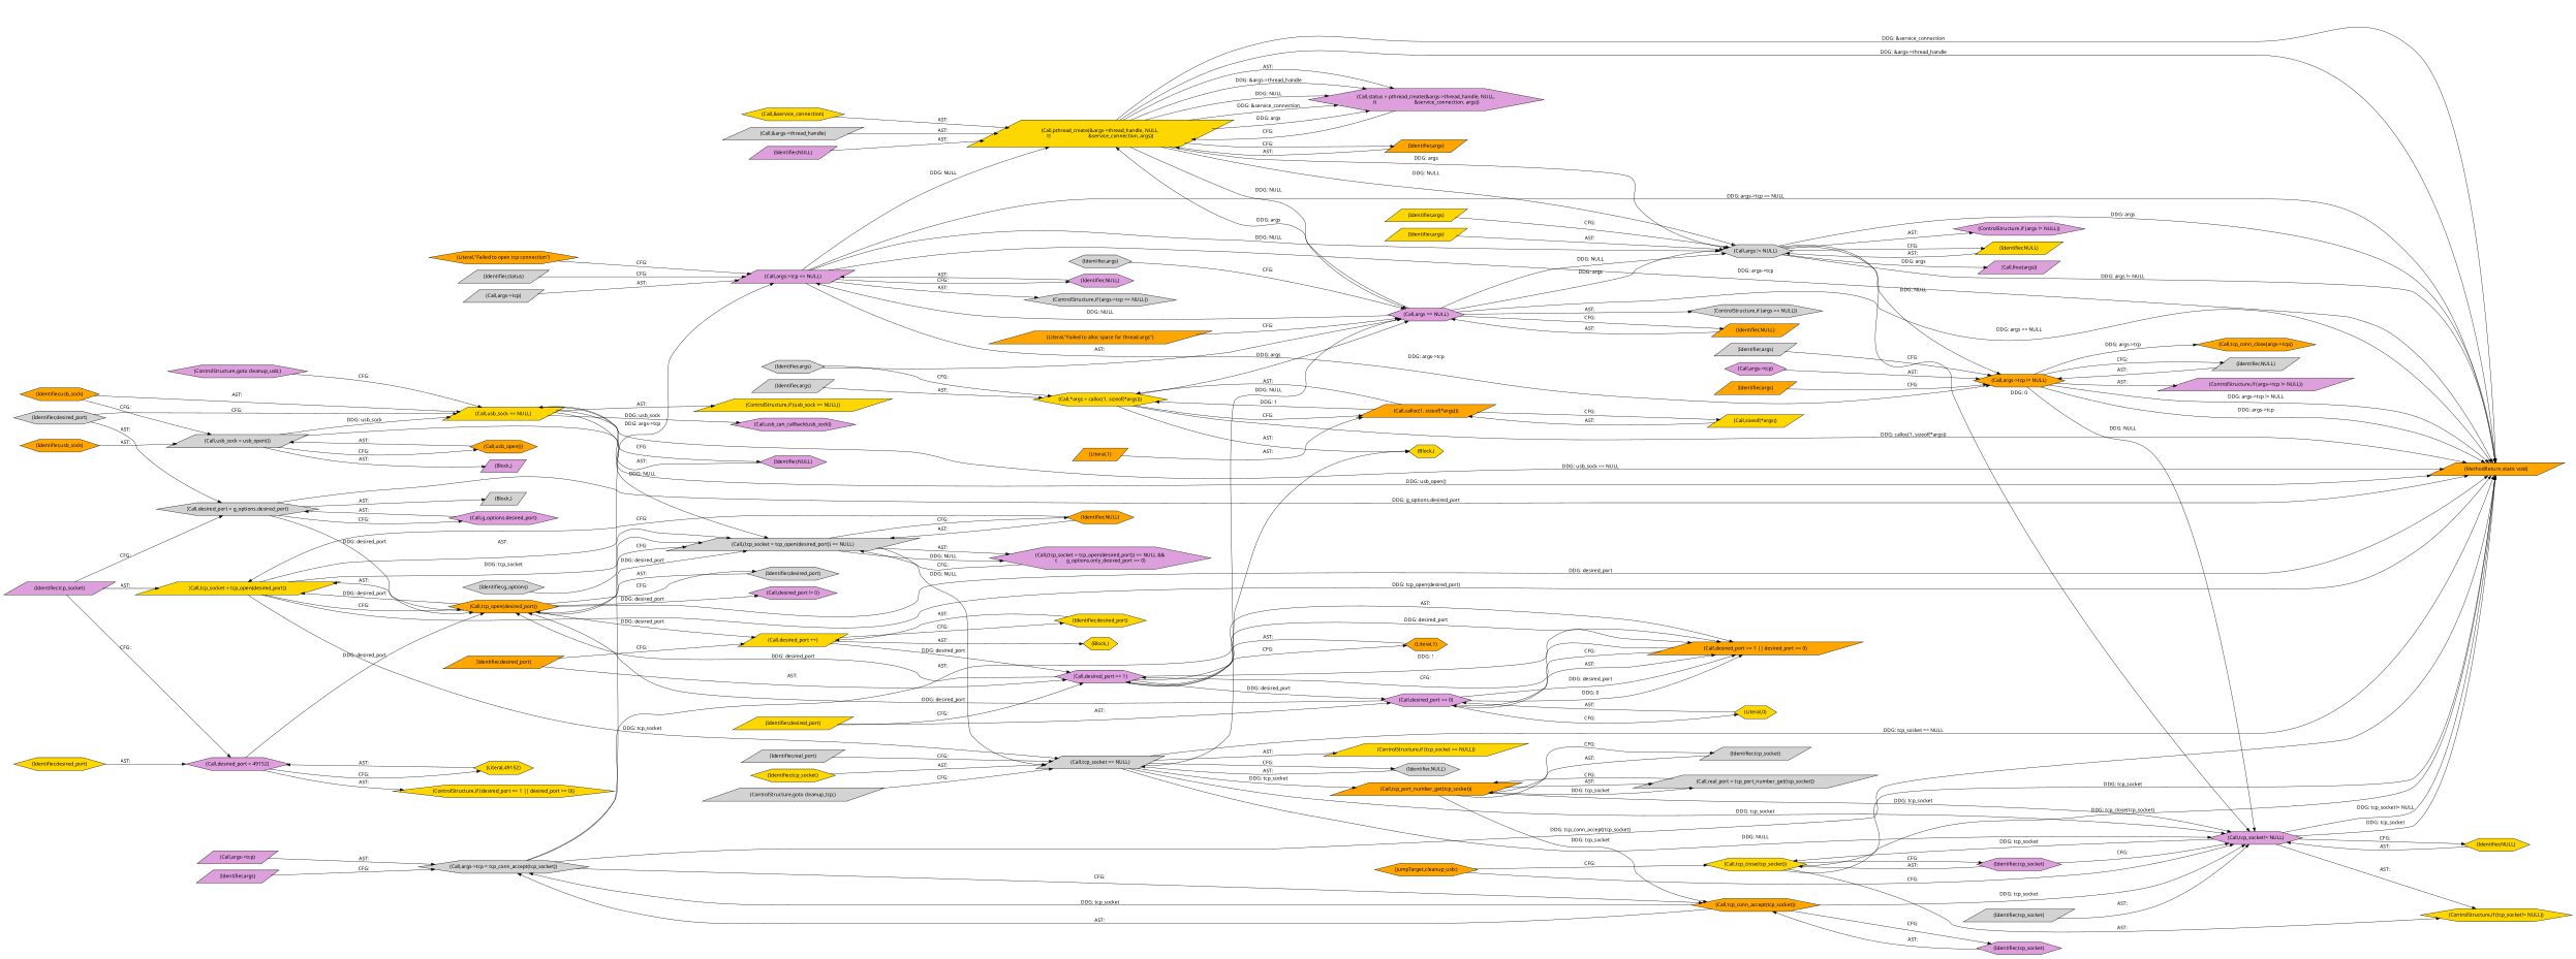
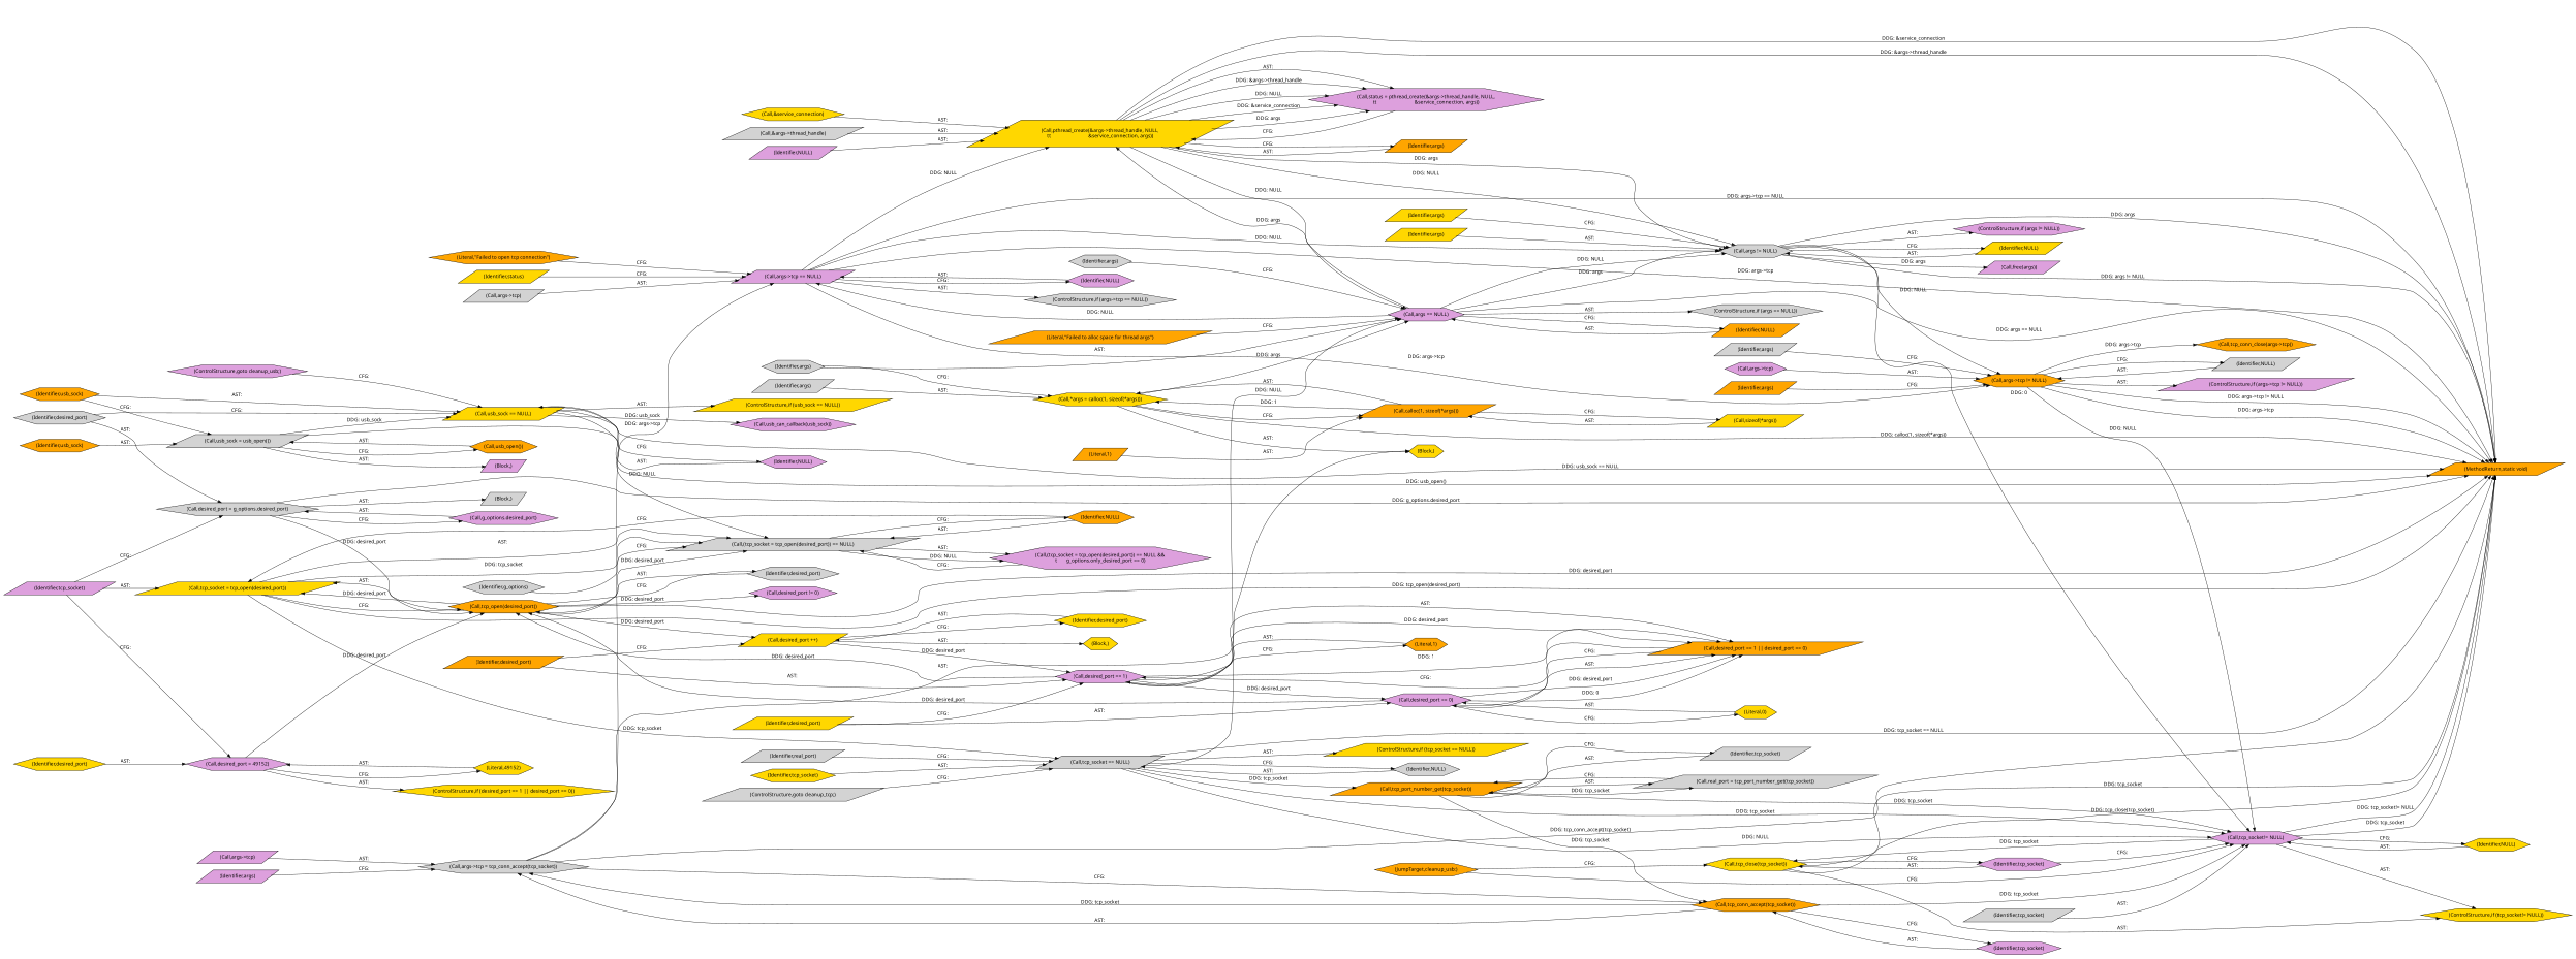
  digraph {
    fontname="Noto Sans"
    rankdir=LR
    node [fillcolor=lightgrey fontname="Noto Sans" shape=hexagon style=filled]
    edge [fontname="Noto Sans"]
    n1 [fillcolor=gold label="(Call,tcp_close(tcp_socket))"]
    n2 [fillcolor=plum label="(Identifier,tcp_socket)"]
    n3 [fillcolor=orange label="(MethodReturn,static void)" shape=parallelogram]
    n4 [fillcolor=gold label="(ControlStructure,if (tcp_socket!= NULL))"]
    n5 [fillcolor=plum label="(Call,tcp_socket!= NULL)"]
    n6 [fillcolor=gold label="(Identifier,NULL)"]
    n7 [fillcolor=orange label="(Call,tcp_conn_accept(tcp_socket))"]
    n8 [label="(Call,args->tcp = tcp_conn_accept(tcp_socket))"]
    n9 [fillcolor=plum label="(Identifier,tcp_socket)"]
    n10 [fillcolor=plum label="(Call,args->tcp == NULL)" shape=parallelogram]
    n11 [fillcolor=gold label="(Block,)"]
    n12 [fillcolor=orange label="(Call,tcp_port_number_get(tcp_socket))" shape=parallelogram]
    n13 [label="(Call,real_port = tcp_port_number_get(tcp_socket))" shape=parallelogram]
    n14 [label="(Identifier,tcp_socket)" shape=parallelogram]
    n15 [label="(Call,tcp_socket == NULL)" shape=parallelogram]
    n16 [fillcolor=plum label="(Call,args == NULL)"]
    n17 [fillcolor=gold label="(ControlStructure,if (tcp_socket == NULL))" shape=parallelogram]
    n18 [label="(Identifier,NULL)"]
    n19 [fillcolor=gold label="(Call,pthread_create(&args->thread_handle, NULL,\n\t\t                            &service_connection, args))" shape=parallelogram]
    n20 [label="(Call,args != NULL)"]
    n21 [label="(ControlStructure,if (args == NULL))"]
    n22 [fillcolor=orange label="(Identifier,NULL)" shape=parallelogram]
    n23 [fillcolor=gold label="(Call,tcp_socket = tcp_open(desired_port))" shape=parallelogram]
    n24 [fillcolor=orange label="(Call,tcp_open(desired_port))"]
    n25 [label="(Call,(tcp_socket = tcp_open(desired_port)) == NULL)" shape=parallelogram]
    n26 [fillcolor=gold label="(Call,desired_port ++)" shape=parallelogram]
    n27 [label="(Identifier,desired_port)"]
    n28 [fillcolor=plum label="(Call,desired_port != 0)"]
    n29 [fillcolor=orange label="(Identifier,NULL)"]
    n30 [fillcolor=plum label="(Call,(tcp_socket = tcp_open(desired_port)) == NULL &&\n\t       g_options.only_desired_port == 0)"]
    n31 [fillcolor=plum label="(Call,desired_port == 1)"]
    n32 [fillcolor=gold label="(Block,)"]
    n33 [fillcolor=gold label="(Identifier,desired_port)"]
    n34 [fillcolor=plum label="(Call,desired_port == 0)"]
    n35 [fillcolor=gold label="(Literal,0)"]
    n36 [fillcolor=orange label="(Call,desired_port == 1 || desired_port == 0)" shape=parallelogram]
    n37 [fillcolor=orange label="(Literal,1)"]
    n38 [fillcolor=plum label="(Call,desired_port = 49152)"]
    n39 [fillcolor=gold label="(Literal,49152)"]
    n40 [fillcolor=gold label="(ControlStructure,if (desired_port == 1 || desired_port == 0))"]
    n41 [label="(Call,desired_port = g_options.desired_port)"]
    n42 [label="(Block,)" shape=parallelogram]
    n43 [fillcolor=plum label="(Call,g_options.desired_port)"]
    n44 [fillcolor=gold label="(Call,usb_sock == NULL)" shape=parallelogram]
    n45 [fillcolor=plum label="(Identifier,NULL)"]
    n46 [fillcolor=gold label="(ControlStructure,if (usb_sock == NULL))" shape=parallelogram]
    n47 [fillcolor=plum label="(Call,usb_can_callback(usb_sock))"]
    n48 [label="(Call,usb_sock = usb_open())" shape=parallelogram]
    n49 [fillcolor=orange label="(Call,usb_open())"]
    n50 [fillcolor=plum label="(Block,)" shape=parallelogram]
    n51 [fillcolor=orange label="(Call,args->tcp != NULL)"]
    n52 [label="(Identifier,NULL)" shape=parallelogram]
    n53 [fillcolor=plum label="(ControlStructure,if (args->tcp != NULL))" shape=parallelogram]
    n54 [fillcolor=orange label="(Call,tcp_conn_close(args->tcp))"]
    n55 [fillcolor=plum label="(Identifier,NULL)"]
    n56 [label="(ControlStructure,if (args->tcp == NULL))"]
    n57 [fillcolor=plum label="(Call,status = pthread_create(&args->thread_handle, NULL,\n\t\t                            &service_connection, args))"]
    n58 [fillcolor=orange label="(Identifier,args)" shape=parallelogram]
    n59 [fillcolor=plum label="(ControlStructure,if (args != NULL))"]
    n60 [fillcolor=gold label="(Identifier,NULL)" shape=parallelogram]
    n61 [fillcolor=plum label="(Call,free(args))" shape=parallelogram]
    n62 [fillcolor=gold label="(Call,*args = calloc(1, sizeof(*args)))"]
    n63 [fillcolor=orange label="(Call,calloc(1, sizeof(*args)))" shape=parallelogram]
    n64 [fillcolor=gold label="(Call,sizeof(*args))" shape=parallelogram]
    n65 [fillcolor=plum label="(Identifier,args)" shape=parallelogram]
    n66 [fillcolor=orange label="(Literal,\"Failed to open tcp connection\")"]
    n67 [fillcolor=orange label="(Literal,\"Failed to alloc space for thread args\")" shape=parallelogram]
    n68 [label="(Identifier,args)" shape=parallelogram]
    n69 [fillcolor=orange label="(Identifier,usb_sock)"]
    n70 [fillcolor=gold label="(Identifier,args)" shape=parallelogram]
    n71 [fillcolor=orange label="(JumpTarget,cleanup_usb:)"]
    n72 [fillcolor=plum label="(Call,args->tcp)" shape=parallelogram]
    n73 [fillcolor=plum label="(Identifier,NULL)" shape=parallelogram]
    n74 [label="(Identifier,real_port)" shape=parallelogram]
    n75 [label="(Identifier,args)"]
    n76 [fillcolor=gold label="(Call,&service_connection)"]
    n77 [fillcolor=gold label="(Identifier,args)" shape=parallelogram]
    n78 [fillcolor=gold label="(Identifier,tcp_socket)"]
    n79 [label="(Identifier,args)" shape=parallelogram]
    n80 [label="(Call,&args->thread_handle)" shape=parallelogram]
    n81 [fillcolor=plum label="(Call,args->tcp)"]
    n82 [fillcolor=gold label="(Identifier,desired_port)"]
    n83 [fillcolor=plum label="(ControlStructure,goto cleanup_usb;)"]
-   n84 [label="(Identifier,status)" shape=parallelogram]
+   n84 [fillcolor=gold label="(Identifier,status)" shape=parallelogram]
    n85 [fillcolor=gold label="(Identifier,desired_port)" shape=parallelogram]
    n86 [fillcolor=orange label="(Identifier,desired_port)" shape=parallelogram]
    n87 [label="(Call,args->tcp)" shape=parallelogram]
    n88 [label="(Identifier,desired_port)"]
    n89 [fillcolor=orange label="(Identifier,usb_sock)"]
    n90 [label="(ControlStructure,goto cleanup_tcp;)" shape=parallelogram]
    n91 [fillcolor=plum label="(Identifier,tcp_socket)" shape=parallelogram]
    n92 [label="(Identifier,g_options)"]
    n93 [fillcolor=orange label="(Identifier,args)" shape=parallelogram]
    n94 [label="(Identifier,args)"]
    n95 [fillcolor=orange label="(Literal,1)" shape=parallelogram]
    n96 [label="(Identifier,tcp_socket)" shape=parallelogram]
    n1 -> n2 [label="CFG: "]
    n1 -> n3 [label="DDG: tcp_socket"]
    n1 -> n3 [label="DDG: tcp_close(tcp_socket)"]
    n1 -> n4 [label="AST: "]
    n2 -> n1 [label="AST: "]
    n2 -> n5 [label="CFG: "]
    n5 -> n1 [label="DDG: tcp_socket"]
    n5 -> n3 [label="DDG: tcp_socket!= NULL"]
    n5 -> n3 [label="DDG: tcp_socket"]
    n5 -> n4 [label="AST: "]
    n5 -> n6 [label="CFG: "]
    n6 -> n5 [label="AST: "]
    n7 -> n5 [label="DDG: tcp_socket"]
    n7 -> n8 [label="AST: "]
    n7 -> n8 [label="DDG: tcp_socket"]
    n7 -> n9 [label="CFG: "]
    n8 -> n3 [label="DDG: tcp_conn_accept(tcp_socket)"]
    n8 -> n7 [label="CFG: "]
    n8 -> n10 [label="DDG: args->tcp"]
    n8 -> n11 [label="AST: "]
    n9 -> n7 [label="AST: "]
    n10 -> n3 [label="DDG: args->tcp == NULL"]
    n10 -> n3 [label="DDG: args->tcp"]
    n10 -> n19 [label="DDG: NULL"]
    n10 -> n20 [label="DDG: NULL"]
    n10 -> n51 [label="DDG: args->tcp"]
    n10 -> n55 [label="CFG: "]
    n10 -> n56 [label="AST: "]
    n12 -> n5 [label="DDG: tcp_socket"]
    n12 -> n7 [label="DDG: tcp_socket"]
    n12 -> n13 [label="AST: "]
    n12 -> n13 [label="DDG: tcp_socket"]
    n12 -> n14 [label="CFG: "]
    n13 -> n12 [label="CFG: "]
    n14 -> n12 [label="AST: "]
    n15 -> n3 [label="DDG: tcp_socket == NULL"]
    n15 -> n5 [label="DDG: tcp_socket"]
    n15 -> n5 [label="DDG: NULL"]
    n15 -> n12 [label="DDG: tcp_socket"]
    n15 -> n16 [label="DDG: NULL"]
    n15 -> n17 [label="AST: "]
    n15 -> n18 [label="CFG: "]
    n16 -> n3 [label="DDG: args == NULL"]
    n16 -> n10 [label="DDG: NULL"]
    n16 -> n19 [label="DDG: args"]
    n16 -> n20 [label="DDG: args"]
    n16 -> n20 [label="DDG: NULL"]
    n16 -> n21 [label="AST: "]
    n16 -> n22 [label="CFG: "]
    n18 -> n15 [label="AST: "]
    n19 -> n3 [label="DDG: &service_connection"]
    n19 -> n3 [label="DDG: &args->thread_handle"]
    n19 -> n16 [label="DDG: NULL"]
    n19 -> n20 [label="DDG: args"]
    n19 -> n20 [label="DDG: NULL"]
    n19 -> n57 [label="AST: "]
    n19 -> n57 [label="DDG: &args->thread_handle"]
    n19 -> n57 [label="DDG: NULL"]
    n19 -> n57 [label="DDG: &service_connection"]
    n19 -> n57 [label="DDG: args"]
    n19 -> n58 [label="CFG: "]
    n20 -> n3 [label="DDG: args"]
    n20 -> n3 [label="DDG: args != NULL"]
    n20 -> n5 [label="DDG: 0"]
    n20 -> n51 [label="DDG: NULL"]
    n20 -> n59 [label="AST: "]
    n20 -> n60 [label="CFG: "]
    n20 -> n61 [label="DDG: args"]
    n22 -> n16 [label="AST: "]
    n23 -> n3 [label="DDG: tcp_open(desired_port)"]
    n23 -> n15 [label="DDG: tcp_socket"]
    n23 -> n24 [label="CFG: "]
    n23 -> n25 [label="AST: "]
    n23 -> n25 [label="DDG: tcp_socket"]
    n24 -> n3 [label="DDG: desired_port"]
    n24 -> n23 [label="AST: "]
    n24 -> n23 [label="DDG: desired_port"]
    n24 -> n25 [label="DDG: desired_port"]
    n24 -> n26 [label="DDG: desired_port"]
    n24 -> n27 [label="CFG: "]
    n24 -> n28 [label="DDG: desired_port"]
-   n25 -> n15 [label="DDG: NULL"]
    n25 -> n29 [label="CFG: "]
    n25 -> n30 [label="AST: "]
    n25 -> n30 [label="DDG: NULL"]
    n26 -> n31 [label="DDG: desired_port"]
    n26 -> n32 [label="AST: "]
    n26 -> n33 [label="CFG: "]
    n27 -> n24 [label="AST: "]
    n29 -> n23 [label="CFG: "]
    n29 -> n25 [label="AST: "]
    n30 -> n25 [label="CFG: "]
    n31 -> n24 [label="DDG: desired_port"]
    n31 -> n34 [label="DDG: desired_port"]
    n31 -> n36 [label="AST: "]
    n31 -> n36 [label="DDG: desired_port"]
    n31 -> n36 [label="DDG: 1"]
    n31 -> n37 [label="CFG: "]
    n33 -> n26 [label="AST: "]
    n34 -> n24 [label="DDG: desired_port"]
    n34 -> n35 [label="CFG: "]
    n34 -> n36 [label="AST: "]
    n34 -> n36 [label="DDG: desired_port"]
    n34 -> n36 [label="DDG: 0"]
    n35 -> n34 [label="AST: "]
    n36 -> n31 [label="CFG: "]
    n36 -> n34 [label="CFG: "]
    n37 -> n31 [label="AST: "]
    n38 -> n24 [label="DDG: desired_port"]
    n38 -> n39 [label="CFG: "]
    n38 -> n40 [label="AST: "]
    n39 -> n38 [label="AST: "]
    n41 -> n3 [label="DDG: g_options.desired_port"]
    n41 -> n24 [label="DDG: desired_port"]
    n41 -> n42 [label="AST: "]
    n41 -> n43 [label="CFG: "]
    n43 -> n41 [label="AST: "]
    n44 -> n3 [label="DDG: usb_sock == NULL"]
    n44 -> n25 [label="DDG: NULL"]
    n44 -> n45 [label="CFG: "]
    n44 -> n46 [label="AST: "]
    n44 -> n47 [label="DDG: usb_sock"]
    n45 -> n44 [label="AST: "]
    n48 -> n3 [label="DDG: usb_open()"]
    n48 -> n44 [label="DDG: usb_sock"]
    n48 -> n49 [label="CFG: "]
    n48 -> n50 [label="AST: "]
    n49 -> n48 [label="AST: "]
    n51 -> n3 [label="DDG: args->tcp != NULL"]
    n51 -> n3 [label="DDG: args->tcp"]
    n51 -> n5 [label="DDG: NULL"]
    n51 -> n52 [label="CFG: "]
    n51 -> n53 [label="AST: "]
    n51 -> n54 [label="DDG: args->tcp"]
    n52 -> n51 [label="AST: "]
    n55 -> n10 [label="AST: "]
    n57 -> n19 [label="CFG: "]
    n58 -> n19 [label="AST: "]
    n60 -> n20 [label="AST: "]
    n62 -> n3 [label="DDG: calloc(1, sizeof(*args))"]
    n62 -> n11 [label="AST: "]
    n62 -> n16 [label="DDG: args"]
    n62 -> n63 [label="CFG: "]
    n63 -> n62 [label="AST: "]
    n63 -> n62 [label="DDG: 1"]
    n63 -> n64 [label="CFG: "]
    n64 -> n63 [label="AST: "]
    n65 -> n8 [label="CFG: "]
    n66 -> n10 [label="CFG: "]
    n67 -> n16 [label="CFG: "]
    n68 -> n62 [label="AST: "]
    n69 -> n48 [label="AST: "]
    n70 -> n20 [label="CFG: "]
    n71 -> n1 [label="CFG: "]
    n71 -> n5 [label="CFG: "]
    n72 -> n8 [label="AST: "]
    n73 -> n19 [label="AST: "]
    n74 -> n15 [label="CFG: "]
    n75 -> n16 [label="CFG: "]
    n76 -> n19 [label="AST: "]
    n77 -> n20 [label="AST: "]
    n78 -> n15 [label="AST: "]
    n79 -> n51 [label="CFG: "]
    n80 -> n19 [label="AST: "]
    n81 -> n51 [label="AST: "]
    n82 -> n38 [label="AST: "]
    n83 -> n44 [label="CFG: "]
    n84 -> n10 [label="CFG: "]
    n85 -> n31 [label="CFG: "]
    n85 -> n34 [label="AST: "]
    n86 -> n26 [label="CFG: "]
    n86 -> n31 [label="AST: "]
    n87 -> n10 [label="AST: "]
    n88 -> n41 [label="AST: "]
    n88 -> n44 [label="CFG: "]
    n89 -> n44 [label="AST: "]
    n89 -> n48 [label="CFG: "]
    n90 -> n15 [label="CFG: "]
    n91 -> n23 [label="AST: "]
    n91 -> n38 [label="CFG: "]
    n91 -> n41 [label="CFG: "]
    n92 -> n25 [label="CFG: "]
    n93 -> n51 [label="CFG: "]
    n94 -> n16 [label="AST: "]
    n94 -> n62 [label="CFG: "]
    n95 -> n63 [label="AST: "]
    n96 -> n5 [label="AST: "]
  }
